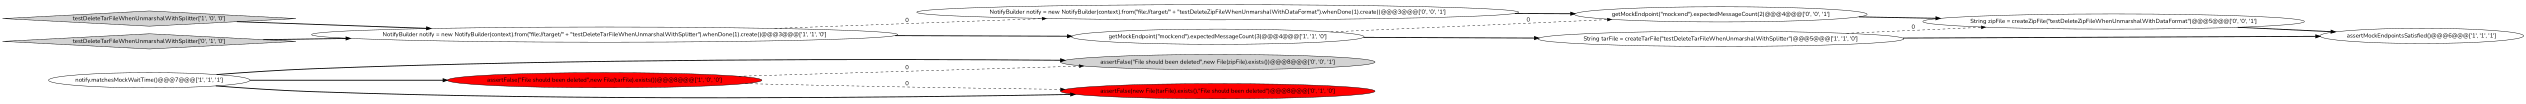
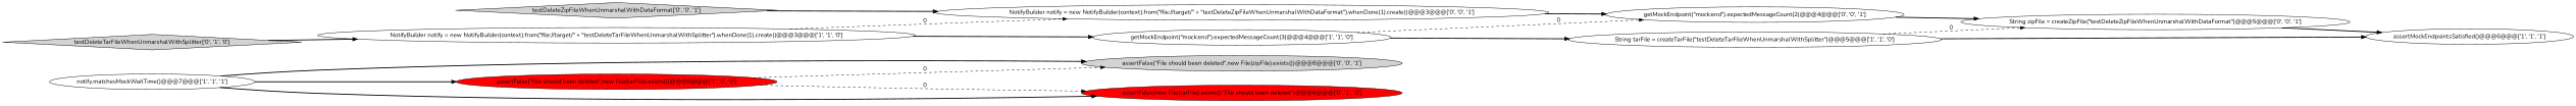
  digraph {
    fontname=Nunito
    rankdir=LR
    node [fillcolor=white fontname=Nunito shape=ellipse style=filled]
    edge [fontname=Nunito style=bold]
    n1 [label="notify.matchesMockWaitTime()@@@7@@@['1', '1', '1']"]
    n2 [fillcolor=red label="assertFalse(\"File should been deleted\",new File(tarFile).exists())@@@8@@@['1', '0', '0']"]
    n3 [fillcolor=lightgray label="assertFalse(\"File should been deleted\",new File(zipFile).exists())@@@8@@@['0', '0', '1']"]
    n4 [fillcolor=red label="assertFalse(new File(tarFile).exists(),\"File should been deleted\")@@@8@@@['0', '1', '0']"]
    n5 [label="NotifyBuilder notify = new NotifyBuilder(context).from(\"file://target/\" + \"testDeleteTarFileWhenUnmarshalWithSplitter\").whenDone(1).create()@@@3@@@['1', '1', '0']"]
    n6 [label="NotifyBuilder notify = new NotifyBuilder(context).from(\"file://target/\" + \"testDeleteZipFileWhenUnmarshalWithDataFormat\").whenDone(1).create()@@@3@@@['0', '0', '1']"]
    n7 [label="getMockEndpoint(\"mock:end\").expectedMessageCount(3)@@@4@@@['1', '1', '0']"]
    n8 [label="getMockEndpoint(\"mock:end\").expectedMessageCount(2)@@@4@@@['0', '0', '1']"]
    n9 [label="String tarFile = createTarFile(\"testDeleteTarFileWhenUnmarshalWithSplitter\")@@@5@@@['1', '1', '0']"]
    n10 [label="String zipFile = createZipFile(\"testDeleteZipFileWhenUnmarshalWithDataFormat\")@@@5@@@['0', '0', '1']"]
    n11 [label="assertMockEndpointsSatisfied()@@@6@@@['1', '1', '1']"]
-   n12 [fillcolor=lightgray label="testDeleteTarFileWhenUnmarshalWithSplitter['1', '0', '0']" shape=diamond]
    n13 [fillcolor=lightgray label="testDeleteTarFileWhenUnmarshalWithSplitter['0', '1', '0']" shape=diamond]
+   n14 [fillcolor=lightgray label="testDeleteZipFileWhenUnmarshalWithDataFormat['0', '0', '1']" shape=diamond]
    n1 -> n2
    n1 -> n3
    n1 -> n4
    n2 -> n3 [label=0 style=dashed]
    n2 -> n4 [label=0 style=dashed]
    n5 -> n6 [label=0 style=dashed]
    n5 -> n7
    n6 -> n8
    n7 -> n8 [label=0 style=dashed]
    n7 -> n9
    n8 -> n10
    n9 -> n10 [label=0 style=dashed]
    n9 -> n11
    n10 -> n11
-   n12 -> n5
    n13 -> n5
+   n14 -> n6
  }
